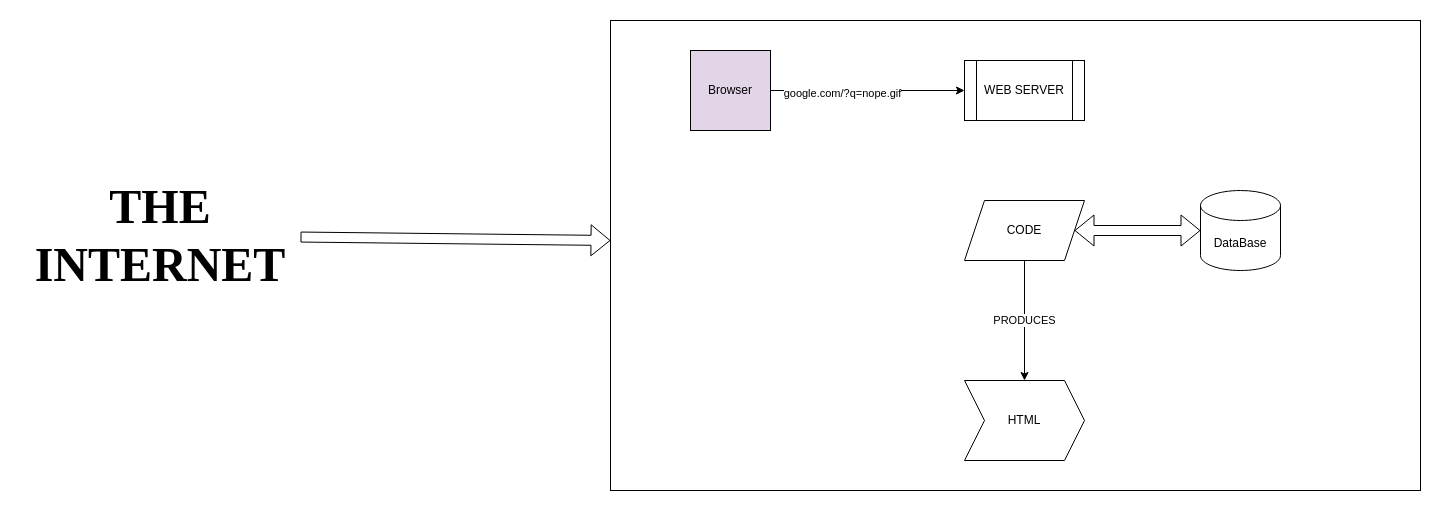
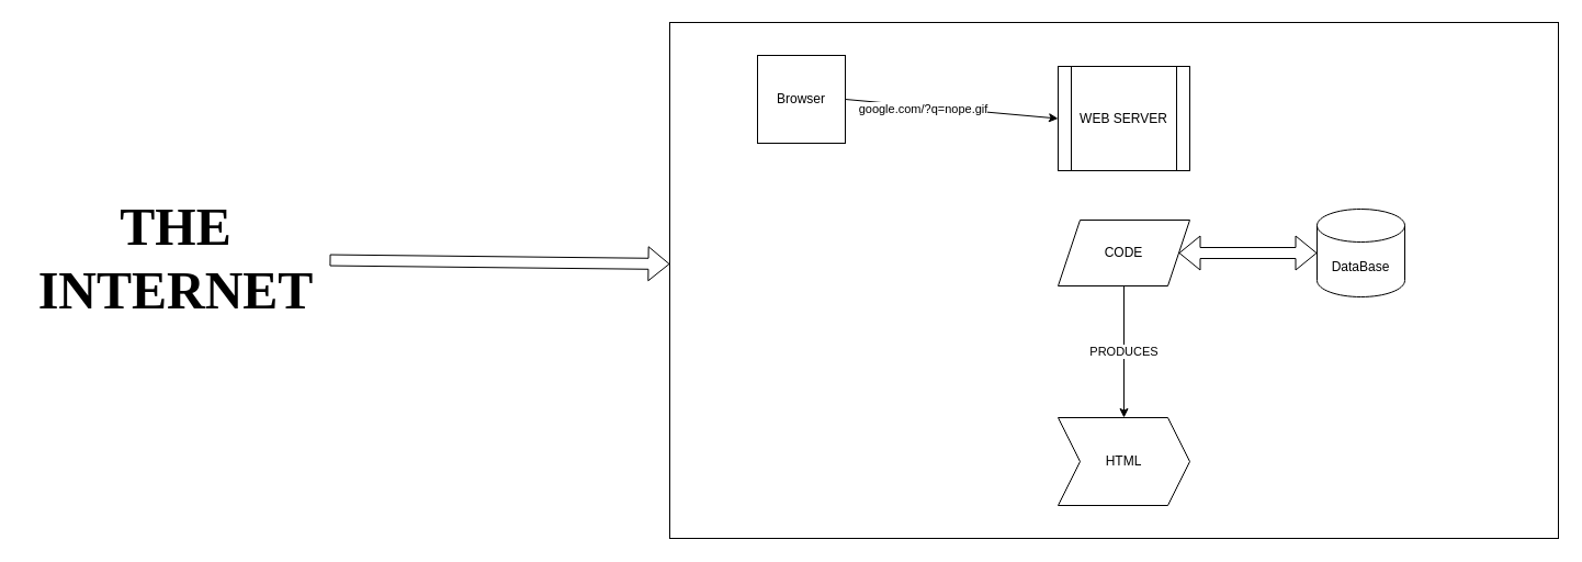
  <mxCell id="0" />
  <mxCell id="1" parent="0" />
  <mxCell id="2" value="" style="rounded=0;whiteSpace=wrap;html=1;" vertex="1" parent="1"><mxGeometry x="610" y="20" width="810" height="470" as="geometry" /></mxCell>
- <mxCell id="3" value="Browser" style="whiteSpace=wrap;html=1;aspect=fixed;fillColor=#e1d5e7;" parent="1" vertex="1"><mxGeometry x="690" y="50" width="80" height="80" as="geometry" /></mxCell>
+ <mxCell id="3" value="Browser" style="whiteSpace=wrap;html=1;aspect=fixed;" parent="1" vertex="1"><mxGeometry x="690" y="50" width="80" height="80" as="geometry" /></mxCell>
  <mxCell id="4" value="" style="endArrow=classic;html=1;entryX=0;entryY=0.5;entryDx=0;entryDy=0;" parent="1" target="6" edge="1"><mxGeometry width="50" height="50" relative="1" as="geometry"><mxPoint x="770" y="90" as="sourcePoint" /><mxPoint x="910" y="90" as="targetPoint" /></mxGeometry></mxCell>
  <mxCell id="5" value="google.com/?q=nope.gif" style="edgeLabel;html=1;align=center;verticalAlign=middle;resizable=0;points=[];" parent="4" vertex="1" connectable="0"><mxGeometry x="-0.271" y="-2" relative="1" as="geometry"><mxPoint as="offset" /></mxGeometry></mxCell>
- <mxCell id="6" value="WEB SERVER" style="shape=process;whiteSpace=wrap;html=1;backgroundOutline=1;" parent="1" vertex="1"><mxGeometry x="964" y="60" width="120" height="60" as="geometry" /></mxCell>
+ <mxCell id="6" value="WEB SERVER" style="shape=process;whiteSpace=wrap;html=1;backgroundOutline=1;" parent="1" vertex="1"><mxGeometry x="964" y="60" width="120" height="95" as="geometry" /></mxCell>
  <mxCell id="7" value="PRODUCES" style="edgeStyle=orthogonalEdgeStyle;rounded=0;orthogonalLoop=1;jettySize=auto;html=1;" parent="1" source="8" target="9" edge="1"><mxGeometry relative="1" as="geometry" /></mxCell>
  <mxCell id="8" value="CODE" style="shape=parallelogram;perimeter=parallelogramPerimeter;whiteSpace=wrap;html=1;fixedSize=1;" parent="1" vertex="1"><mxGeometry x="964" y="200" width="120" height="60" as="geometry" /></mxCell>
  <mxCell id="9" value="HTML" style="shape=step;perimeter=stepPerimeter;whiteSpace=wrap;html=1;fixedSize=1;" parent="1" vertex="1"><mxGeometry x="964" y="380" width="120" height="80" as="geometry" /></mxCell>
  <mxCell id="10" value="DataBase" style="shape=cylinder3;whiteSpace=wrap;html=1;boundedLbl=1;backgroundOutline=1;size=15;" parent="1" vertex="1"><mxGeometry x="1200" y="190" width="80" height="80" as="geometry" /></mxCell>
  <mxCell id="11" value="" style="shape=flexArrow;endArrow=classic;startArrow=classic;html=1;entryX=0;entryY=0.5;entryDx=0;entryDy=0;entryPerimeter=0;exitX=1;exitY=0.5;exitDx=0;exitDy=0;" parent="1" source="8" target="10" edge="1"><mxGeometry width="50" height="50" relative="1" as="geometry"><mxPoint x="1070" y="210" as="sourcePoint" /><mxPoint x="1120" y="160" as="targetPoint" /><Array as="points" /></mxGeometry></mxCell>
  <mxCell id="12" value="&lt;font style=&quot;font-size: 48px&quot; face=&quot;Tahoma&quot;&gt;&lt;b&gt;THE INTERNET&lt;/b&gt;&lt;/font&gt;" style="text;html=1;strokeColor=none;fillColor=none;align=center;verticalAlign=middle;whiteSpace=wrap;rounded=0;" vertex="1" parent="1"><mxGeometry x="20" y="140" width="280" height="190" as="geometry" /></mxCell>
  <mxCell id="13" value="" style="shape=flexArrow;endArrow=classic;html=1;" edge="1" parent="1" source="12"><mxGeometry width="50" height="50" relative="1" as="geometry"><mxPoint x="290" y="285" as="sourcePoint" /><mxPoint x="610" y="240" as="targetPoint" /></mxGeometry></mxCell>
